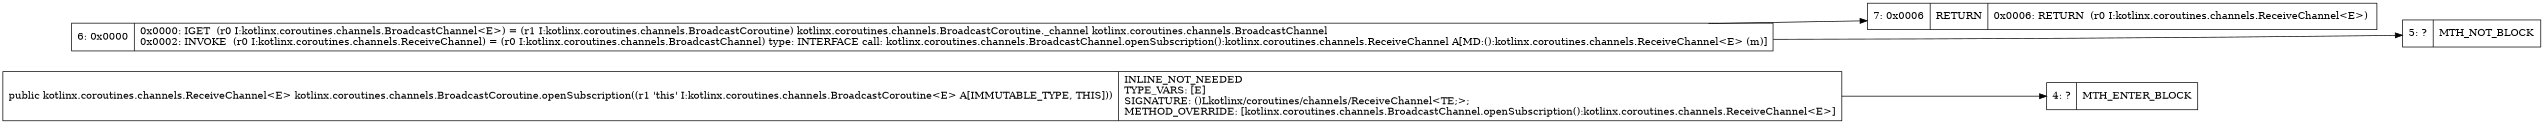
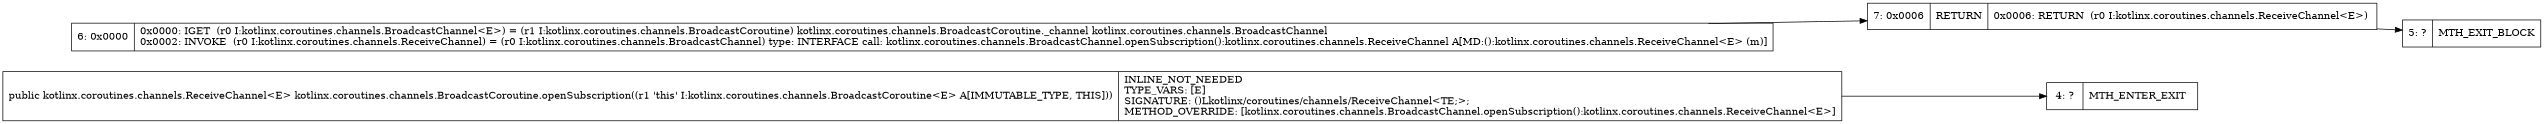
  digraph {
    rankdir=LR
    node [shape=record]
-   n1 [label="{4\:\ ?|MTH_ENTER_BLOCK\l}"]
+   n1 [label="{4\:\ ?|MTH_ENTER_EXIT\l}"]
    n2 [label="{6\:\ 0x0000|0x0000: IGET  (r0 I:kotlinx.coroutines.channels.BroadcastChannel\<E\>) = (r1 I:kotlinx.coroutines.channels.BroadcastCoroutine) kotlinx.coroutines.channels.BroadcastCoroutine._channel kotlinx.coroutines.channels.BroadcastChannel \l0x0002: INVOKE  (r0 I:kotlinx.coroutines.channels.ReceiveChannel) = (r0 I:kotlinx.coroutines.channels.BroadcastChannel) type: INTERFACE call: kotlinx.coroutines.channels.BroadcastChannel.openSubscription():kotlinx.coroutines.channels.ReceiveChannel A[MD:():kotlinx.coroutines.channels.ReceiveChannel\<E\> (m)]\l}"]
    n3 [label="{7\:\ 0x0006|RETURN\l|0x0006: RETURN  (r0 I:kotlinx.coroutines.channels.ReceiveChannel\<E\>) \l}"]
-   n4 [label="{5\:\ ?|MTH_NOT_BLOCK\l}"]
+   n4 [label="{5\:\ ?|MTH_EXIT_BLOCK\l}"]
    n5 [label="{public kotlinx.coroutines.channels.ReceiveChannel\<E\> kotlinx.coroutines.channels.BroadcastCoroutine.openSubscription((r1 'this' I:kotlinx.coroutines.channels.BroadcastCoroutine\<E\> A[IMMUTABLE_TYPE, THIS]))  | INLINE_NOT_NEEDED\lTYPE_VARS: [E]\lSIGNATURE: ()Lkotlinx\/coroutines\/channels\/ReceiveChannel\<TE;\>;\lMETHOD_OVERRIDE: [kotlinx.coroutines.channels.BroadcastChannel.openSubscription():kotlinx.coroutines.channels.ReceiveChannel\<E\>]\l}"]
    n2 -> n3
-   n2 -> n4
+   n3 -> n4
    n5 -> n1
  }
